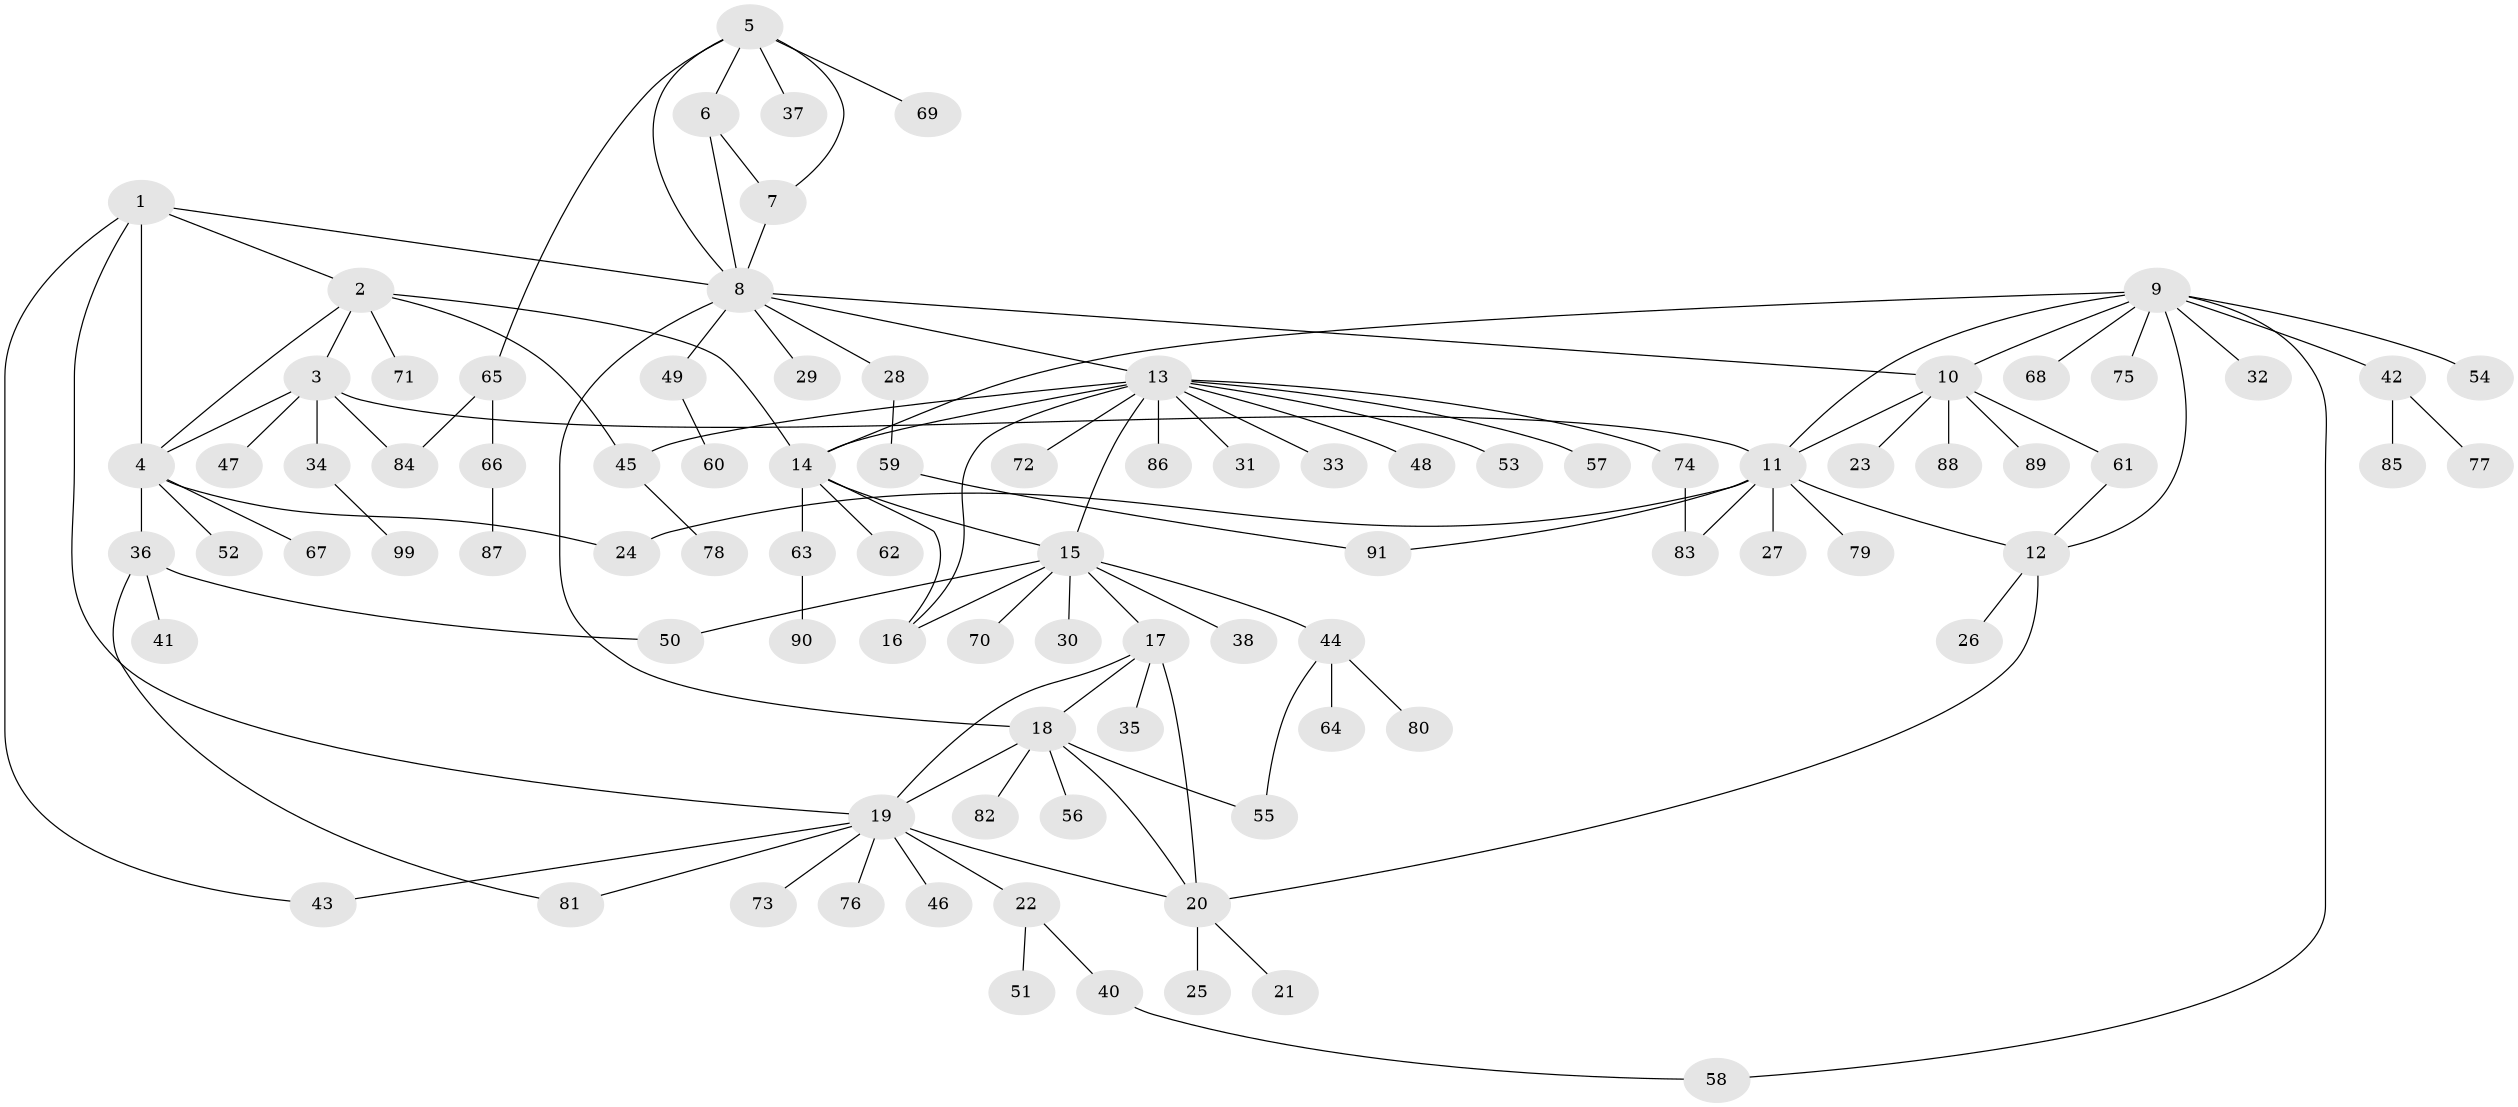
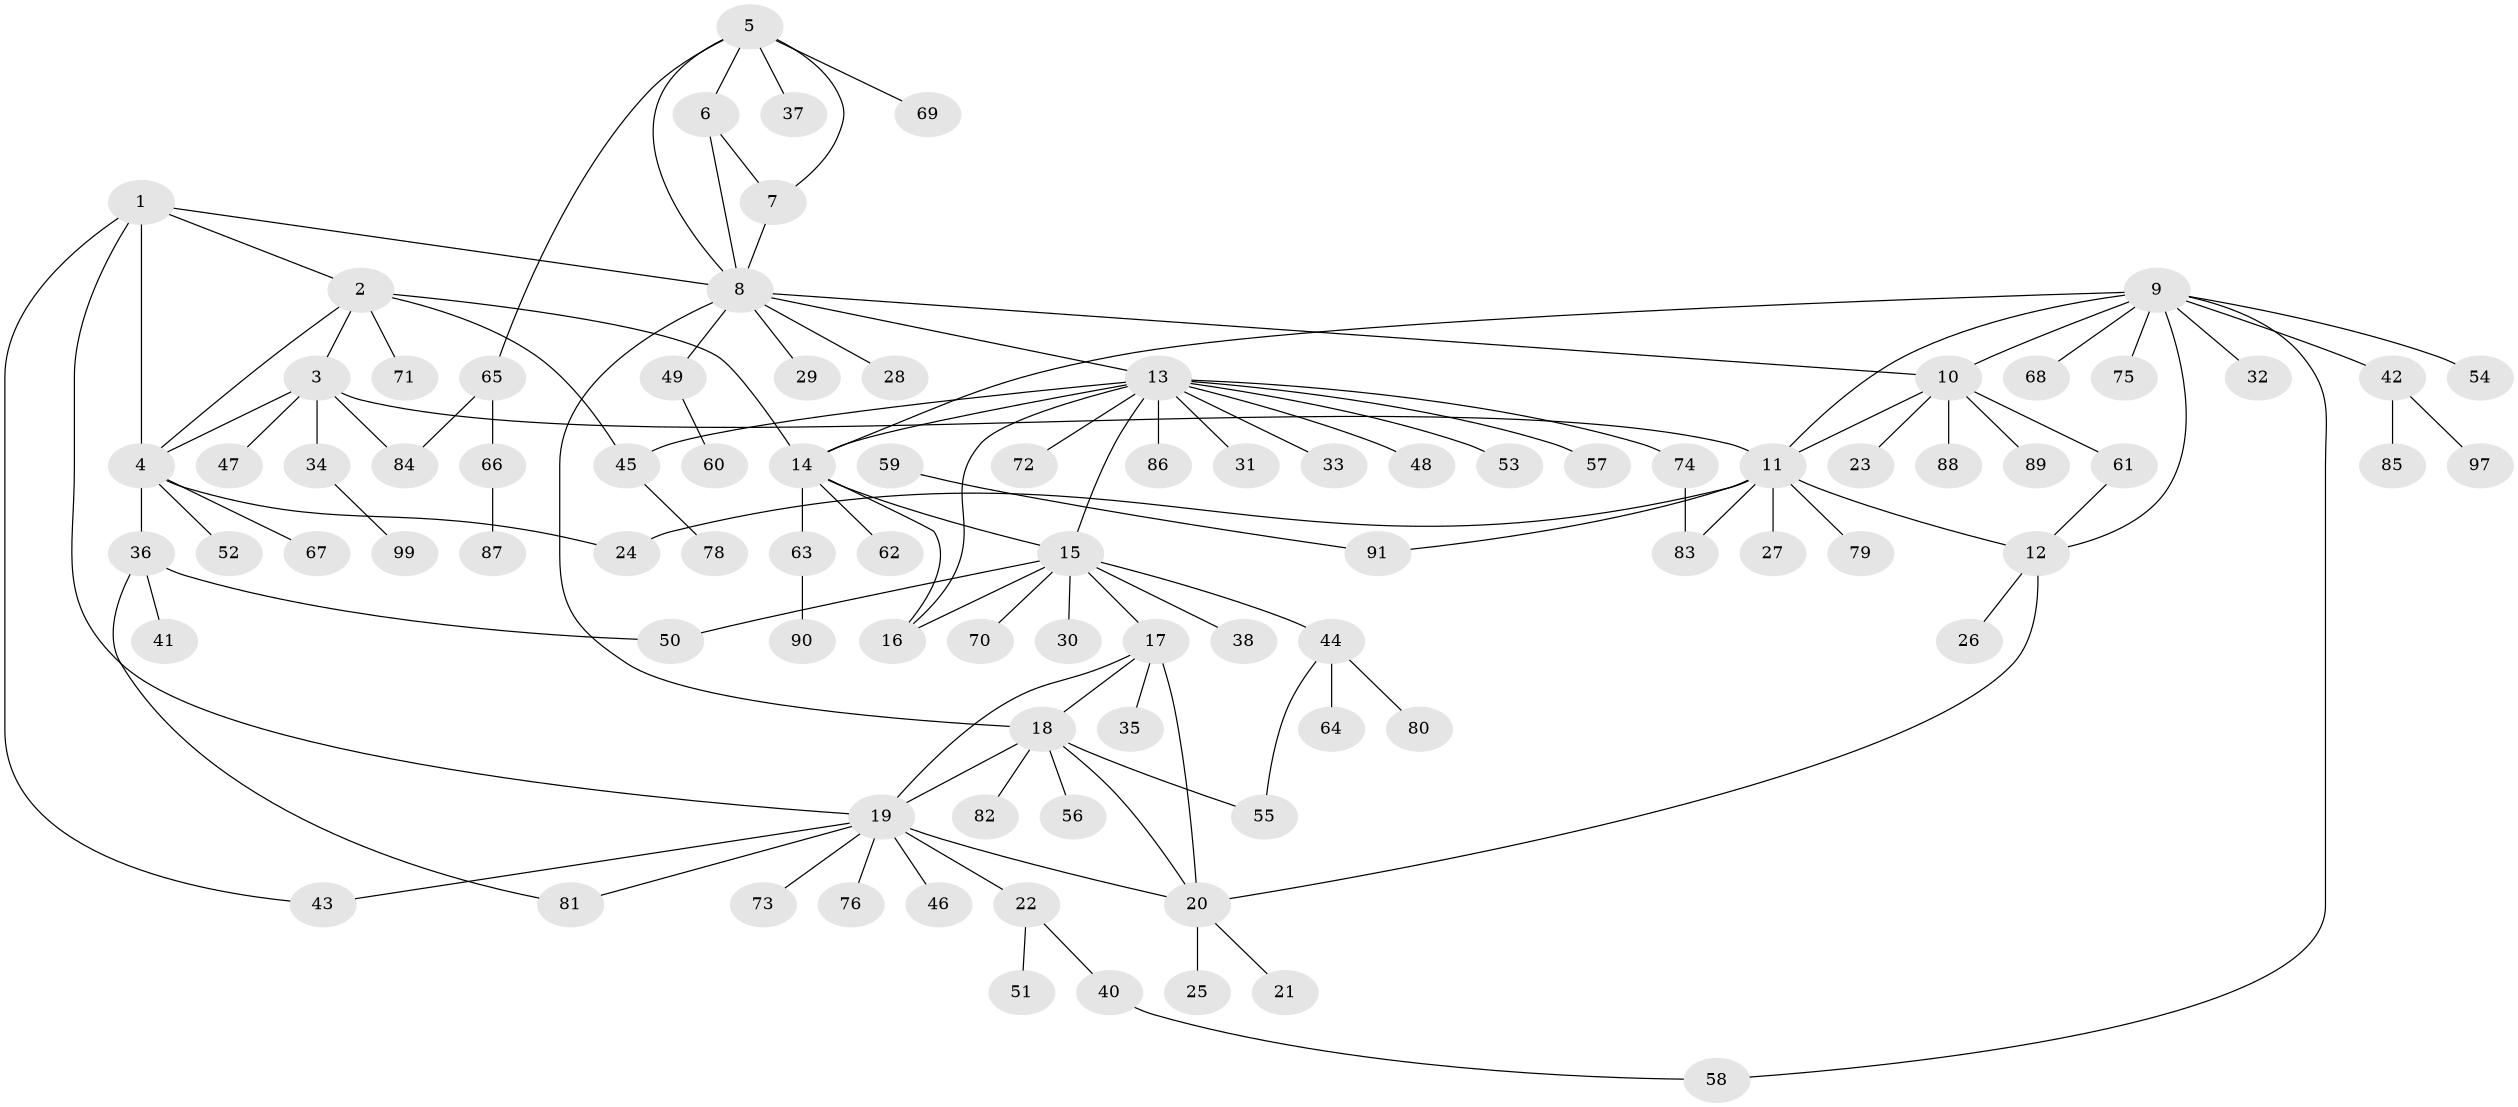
  graph {
    node [color=gray90 style=filled]
    1
    2
    4
    8
    19
    43
    3
    14
    45
    71
    11
    34
    47
    84
    24
    36
    52
    67
    10
    13
    18
    28
    29
    49
    20
    22
    46
    73
    76
    81
    15
    16
    62
    63
    78
    12
    27
    79
    83
    91
    n41 [label=99]
    50
    41
    5
    6
    7
    37
    65
    69
    66
    23
    61
    88
    89
    31
    33
    48
    53
    57
    72
    74
    86
    56
    82
    55
    59
    60
    9
    32
    42
    54
    58
    68
    75
    26
-   77
+   77 [label=97]
    85
    21
    25
    17
    30
    38
    44
    70
    90
    35
    64
    80
    40
    51
    87
    1 -- 2
    1 -- 4
    1 -- 8
    1 -- 19
    1 -- 43
    2 -- 4
    2 -- 3
    2 -- 14
    2 -- 45
    2 -- 71
    4 -- 24
    4 -- 36
    4 -- 52
    4 -- 67
    8 -- 10
    8 -- 13
    8 -- 18
    8 -- 28
    8 -- 29
    8 -- 49
    19 -- 43
    19 -- 20
    19 -- 22
    19 -- 46
    19 -- 73
    19 -- 76
    19 -- 81
    3 -- 4
    3 -- 11
    3 -- 34
    3 -- 47
    3 -- 84
    14 -- 15
    14 -- 16
    14 -- 62
    14 -- 63
    45 -- 78
    11 -- 24
    11 -- 12
    11 -- 27
    11 -- 79
    11 -- 83
    11 -- 91
    34 -- n41
    36 -- 81
    36 -- 50
    36 -- 41
    10 -- 11
    10 -- 23
    10 -- 61
    10 -- 88
    10 -- 89
    13 -- 14
    13 -- 45
    13 -- 15
    13 -- 16
    13 -- 31
    13 -- 33
    13 -- 48
    13 -- 53
    13 -- 57
    13 -- 72
    13 -- 74
    13 -- 86
    18 -- 19
    18 -- 20
    18 -- 56
    18 -- 82
    18 -- 55
-   28 -- 59
    49 -- 60
    20 -- 21
    20 -- 25
    22 -- 40
    22 -- 51
    15 -- 16
    15 -- 50
    15 -- 17
    15 -- 30
    15 -- 38
    15 -- 44
    15 -- 70
    63 -- 90
    12 -- 20
    12 -- 26
    5 -- 8
    5 -- 6
    5 -- 7
    5 -- 37
    5 -- 65
    5 -- 69
    6 -- 8
    6 -- 7
    7 -- 8
    65 -- 84
    65 -- 66
    66 -- 87
    61 -- 12
    74 -- 83
    59 -- 91
    9 -- 14
    9 -- 11
    9 -- 10
    9 -- 12
    9 -- 32
    9 -- 42
    9 -- 54
    9 -- 58
    9 -- 68
    9 -- 75
    42 -- 77
    42 -- 85
    17 -- 19
    17 -- 18
    17 -- 20
    17 -- 35
    44 -- 55
    44 -- 64
    44 -- 80
    40 -- 58
  }
